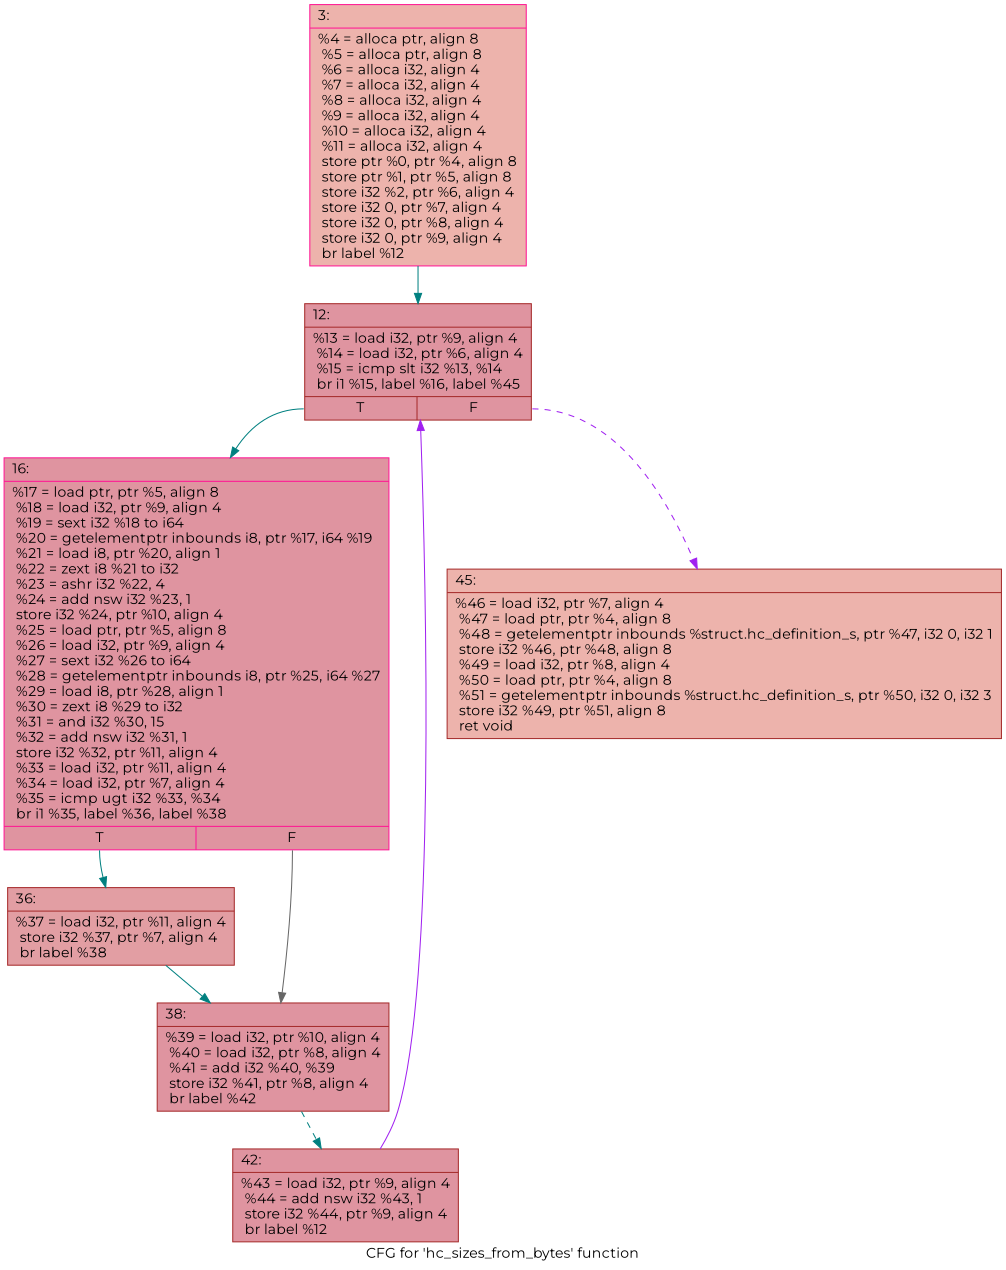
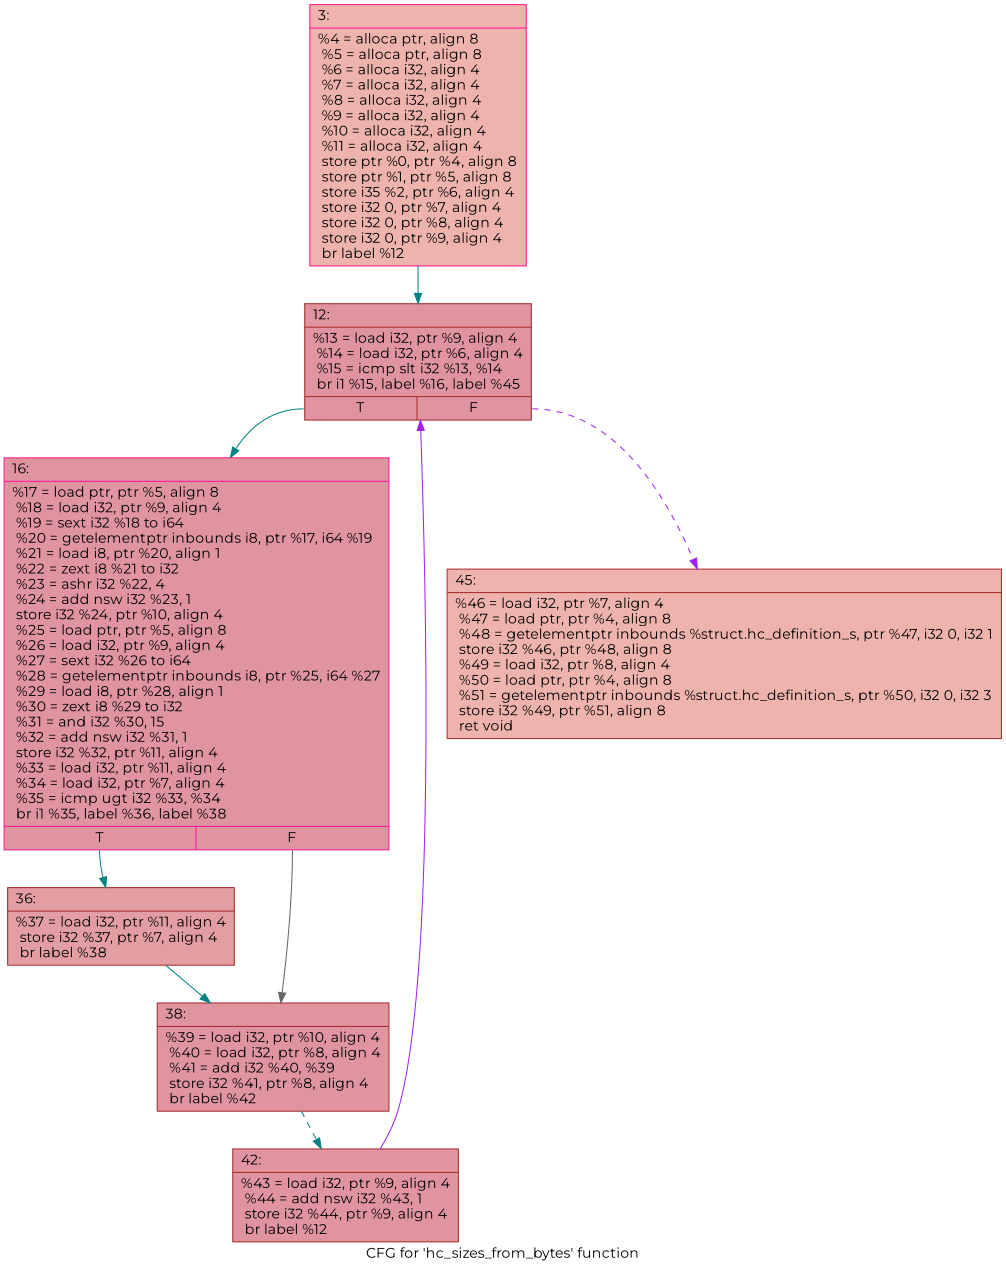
  digraph {
    label="CFG for 'hc_sizes_from_bytes' function"
    fontname=Montserrat
    node [color=brown fillcolor="#b70d2870" fontname=Montserrat shape=record style=filled]
    edge [color=teal style=solid fontname=Montserrat]
-   n1 [color=deeppink fillcolor="#d6524470" label="{3:\l|  %4 = alloca ptr, align 8\l  %5 = alloca ptr, align 8\l  %6 = alloca i32, align 4\l  %7 = alloca i32, align 4\l  %8 = alloca i32, align 4\l  %9 = alloca i32, align 4\l  %10 = alloca i32, align 4\l  %11 = alloca i32, align 4\l  store ptr %0, ptr %4, align 8\l  store ptr %1, ptr %5, align 8\l  store i32 %2, ptr %6, align 4\l  store i32 0, ptr %7, align 4\l  store i32 0, ptr %8, align 4\l  store i32 0, ptr %9, align 4\l  br label %12\l}"]
+   n1 [color=deeppink fillcolor="#d6524470" label="{3:\l|  %4 = alloca ptr, align 8\l  %5 = alloca ptr, align 8\l  %6 = alloca i32, align 4\l  %7 = alloca i32, align 4\l  %8 = alloca i32, align 4\l  %9 = alloca i32, align 4\l  %10 = alloca i32, align 4\l  %11 = alloca i32, align 4\l  store ptr %0, ptr %4, align 8\l  store ptr %1, ptr %5, align 8\l  store i35 %2, ptr %6, align 4\l  store i32 0, ptr %7, align 4\l  store i32 0, ptr %8, align 4\l  store i32 0, ptr %9, align 4\l  br label %12\l}"]
    n2 [label="{12:\l|  %13 = load i32, ptr %9, align 4\l  %14 = load i32, ptr %6, align 4\l  %15 = icmp slt i32 %13, %14\l  br i1 %15, label %16, label %45\l|{<s0>T|<s1>F}}"]
    n3 [color=deeppink label="{16:\l|  %17 = load ptr, ptr %5, align 8\l  %18 = load i32, ptr %9, align 4\l  %19 = sext i32 %18 to i64\l  %20 = getelementptr inbounds i8, ptr %17, i64 %19\l  %21 = load i8, ptr %20, align 1\l  %22 = zext i8 %21 to i32\l  %23 = ashr i32 %22, 4\l  %24 = add nsw i32 %23, 1\l  store i32 %24, ptr %10, align 4\l  %25 = load ptr, ptr %5, align 8\l  %26 = load i32, ptr %9, align 4\l  %27 = sext i32 %26 to i64\l  %28 = getelementptr inbounds i8, ptr %25, i64 %27\l  %29 = load i8, ptr %28, align 1\l  %30 = zext i8 %29 to i32\l  %31 = and i32 %30, 15\l  %32 = add nsw i32 %31, 1\l  store i32 %32, ptr %11, align 4\l  %33 = load i32, ptr %11, align 4\l  %34 = load i32, ptr %7, align 4\l  %35 = icmp ugt i32 %33, %34\l  br i1 %35, label %36, label %38\l|{<s0>T|<s1>F}}"]
    n4 [fillcolor="#d6524470" label="{45:\l|  %46 = load i32, ptr %7, align 4\l  %47 = load ptr, ptr %4, align 8\l  %48 = getelementptr inbounds %struct.hc_definition_s, ptr %47, i32 0, i32 1\l  store i32 %46, ptr %48, align 8\l  %49 = load i32, ptr %8, align 4\l  %50 = load ptr, ptr %4, align 8\l  %51 = getelementptr inbounds %struct.hc_definition_s, ptr %50, i32 0, i32 3\l  store i32 %49, ptr %51, align 8\l  ret void\l}"]
    n5 [fillcolor="#be242e70" label="{36:\l|  %37 = load i32, ptr %11, align 4\l  store i32 %37, ptr %7, align 4\l  br label %38\l}"]
    n6 [label="{38:\l|  %39 = load i32, ptr %10, align 4\l  %40 = load i32, ptr %8, align 4\l  %41 = add i32 %40, %39\l  store i32 %41, ptr %8, align 4\l  br label %42\l}"]
    n7 [label="{42:\l|  %43 = load i32, ptr %9, align 4\l  %44 = add nsw i32 %43, 1\l  store i32 %44, ptr %9, align 4\l  br label %12\l}"]
    n1 -> n2
    n2 -> n3 [tailport=s0]
    n2 -> n4 [tailport=s1 color=purple style=dashed]
    n3 -> n5 [tailport=s0]
    n3 -> n6 [tailport=s1 color=gray40]
    n5 -> n6
    n6 -> n7 [style=dashed]
    n7 -> n2 [color=purple]
  }
